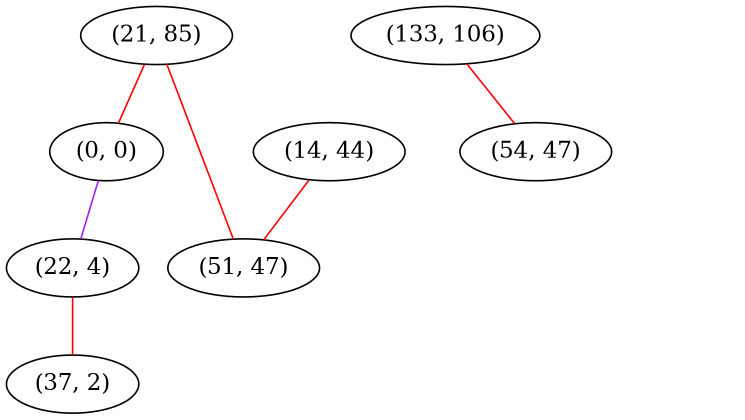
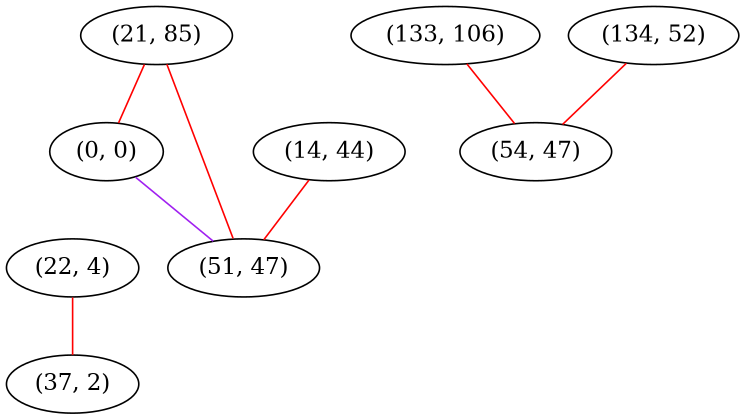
  graph {
    edge [color=red weight=1]
    "(0, 0)"
    "(22, 4)"
    n3 [label="(37, 2)"]
    "(133, 106)"
    "(54, 47)"
    "(21, 85)"
    "(51, 47)"
+   "(134, 52)"
    "(14, 44)"
-   "(0, 0)" -- "(22, 4)" [color=purple weight=4]
+   "(0, 0)" -- "(51, 47)" [color=purple weight=4]
    "(22, 4)" -- n3
    "(133, 106)" -- "(54, 47)"
    "(21, 85)" -- "(0, 0)"
    "(21, 85)" -- "(51, 47)"
+   "(134, 52)" -- "(54, 47)"
    "(14, 44)" -- "(51, 47)"
  }
